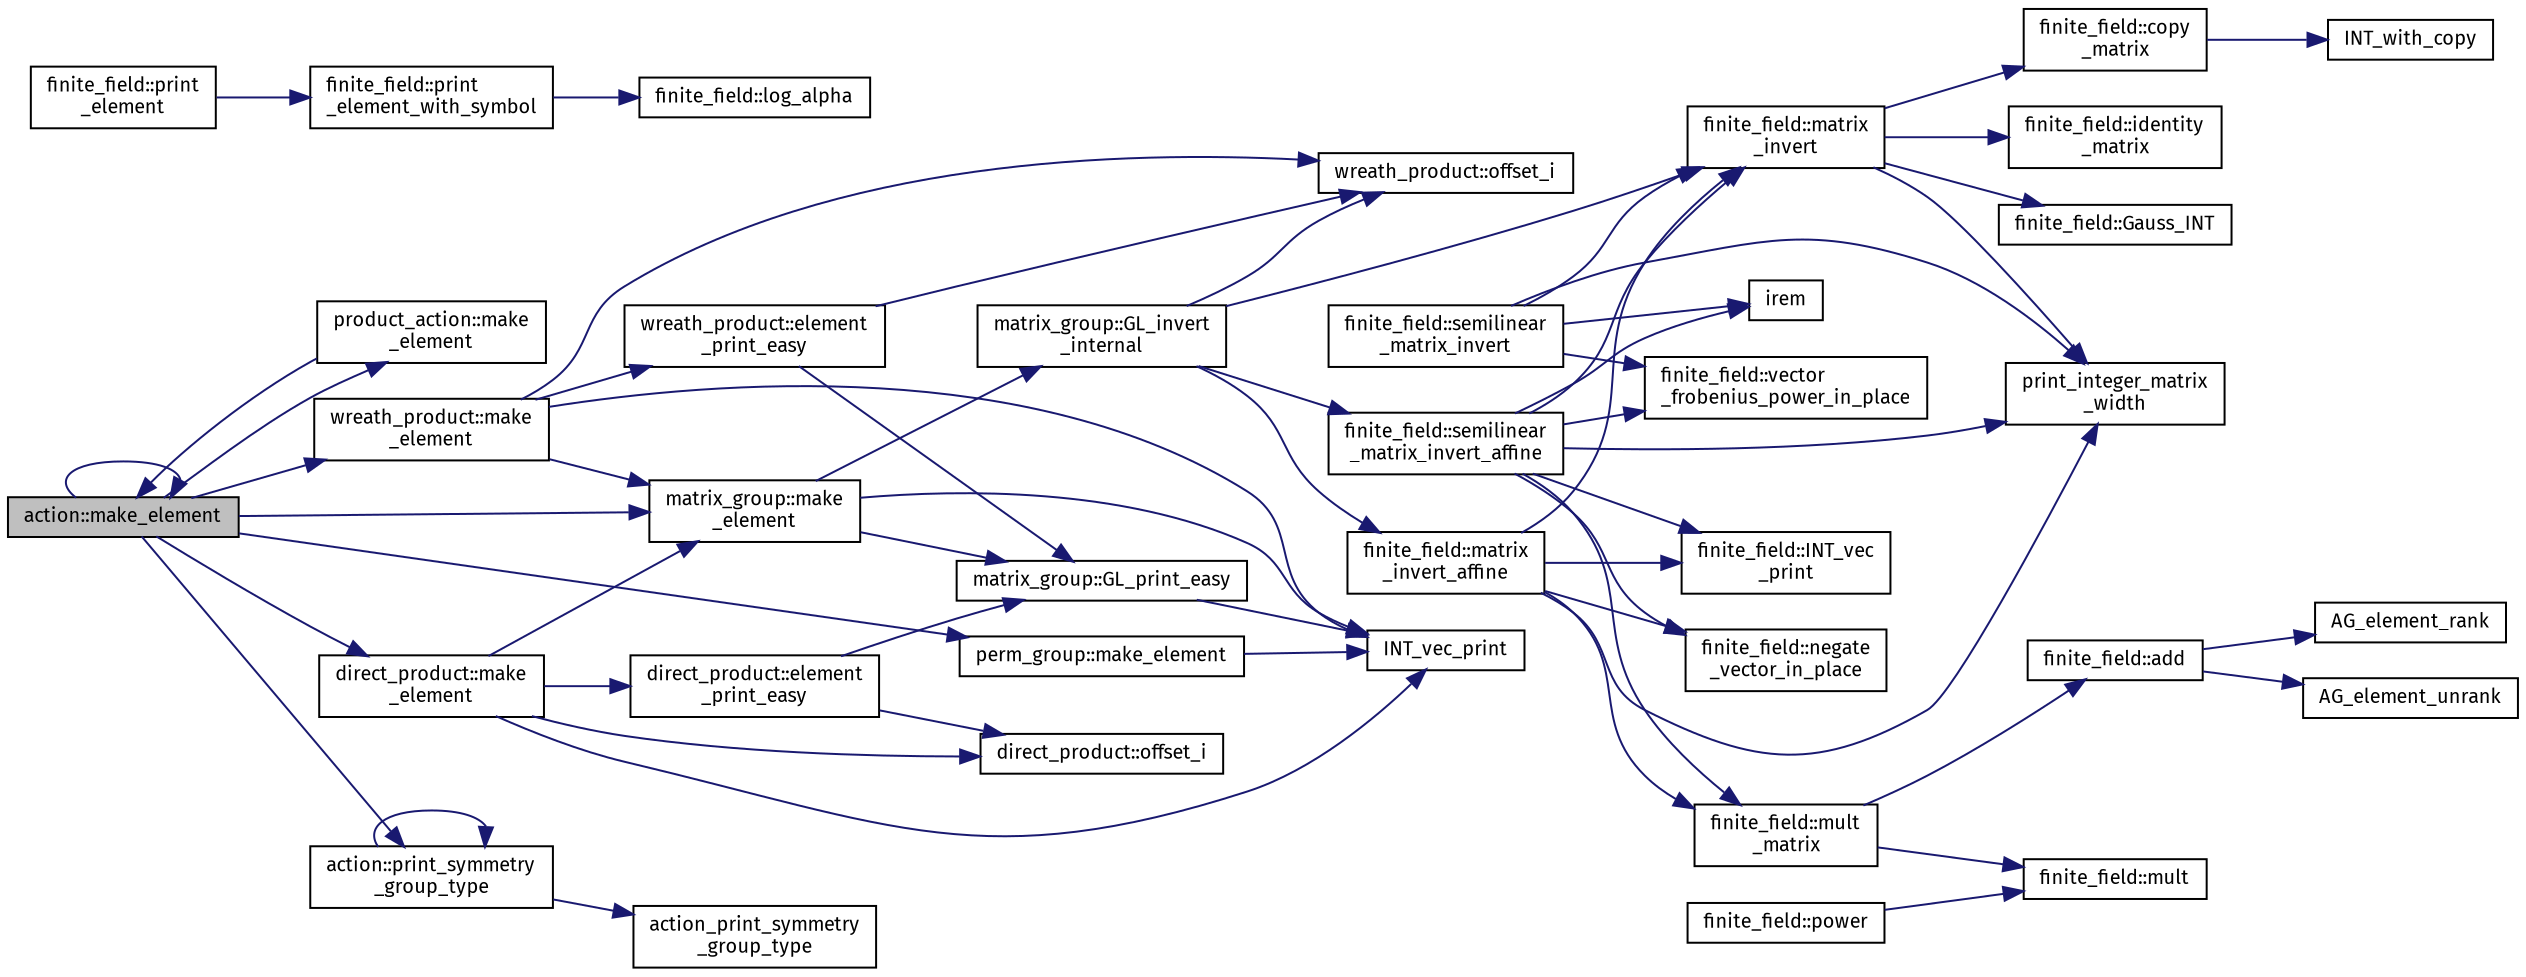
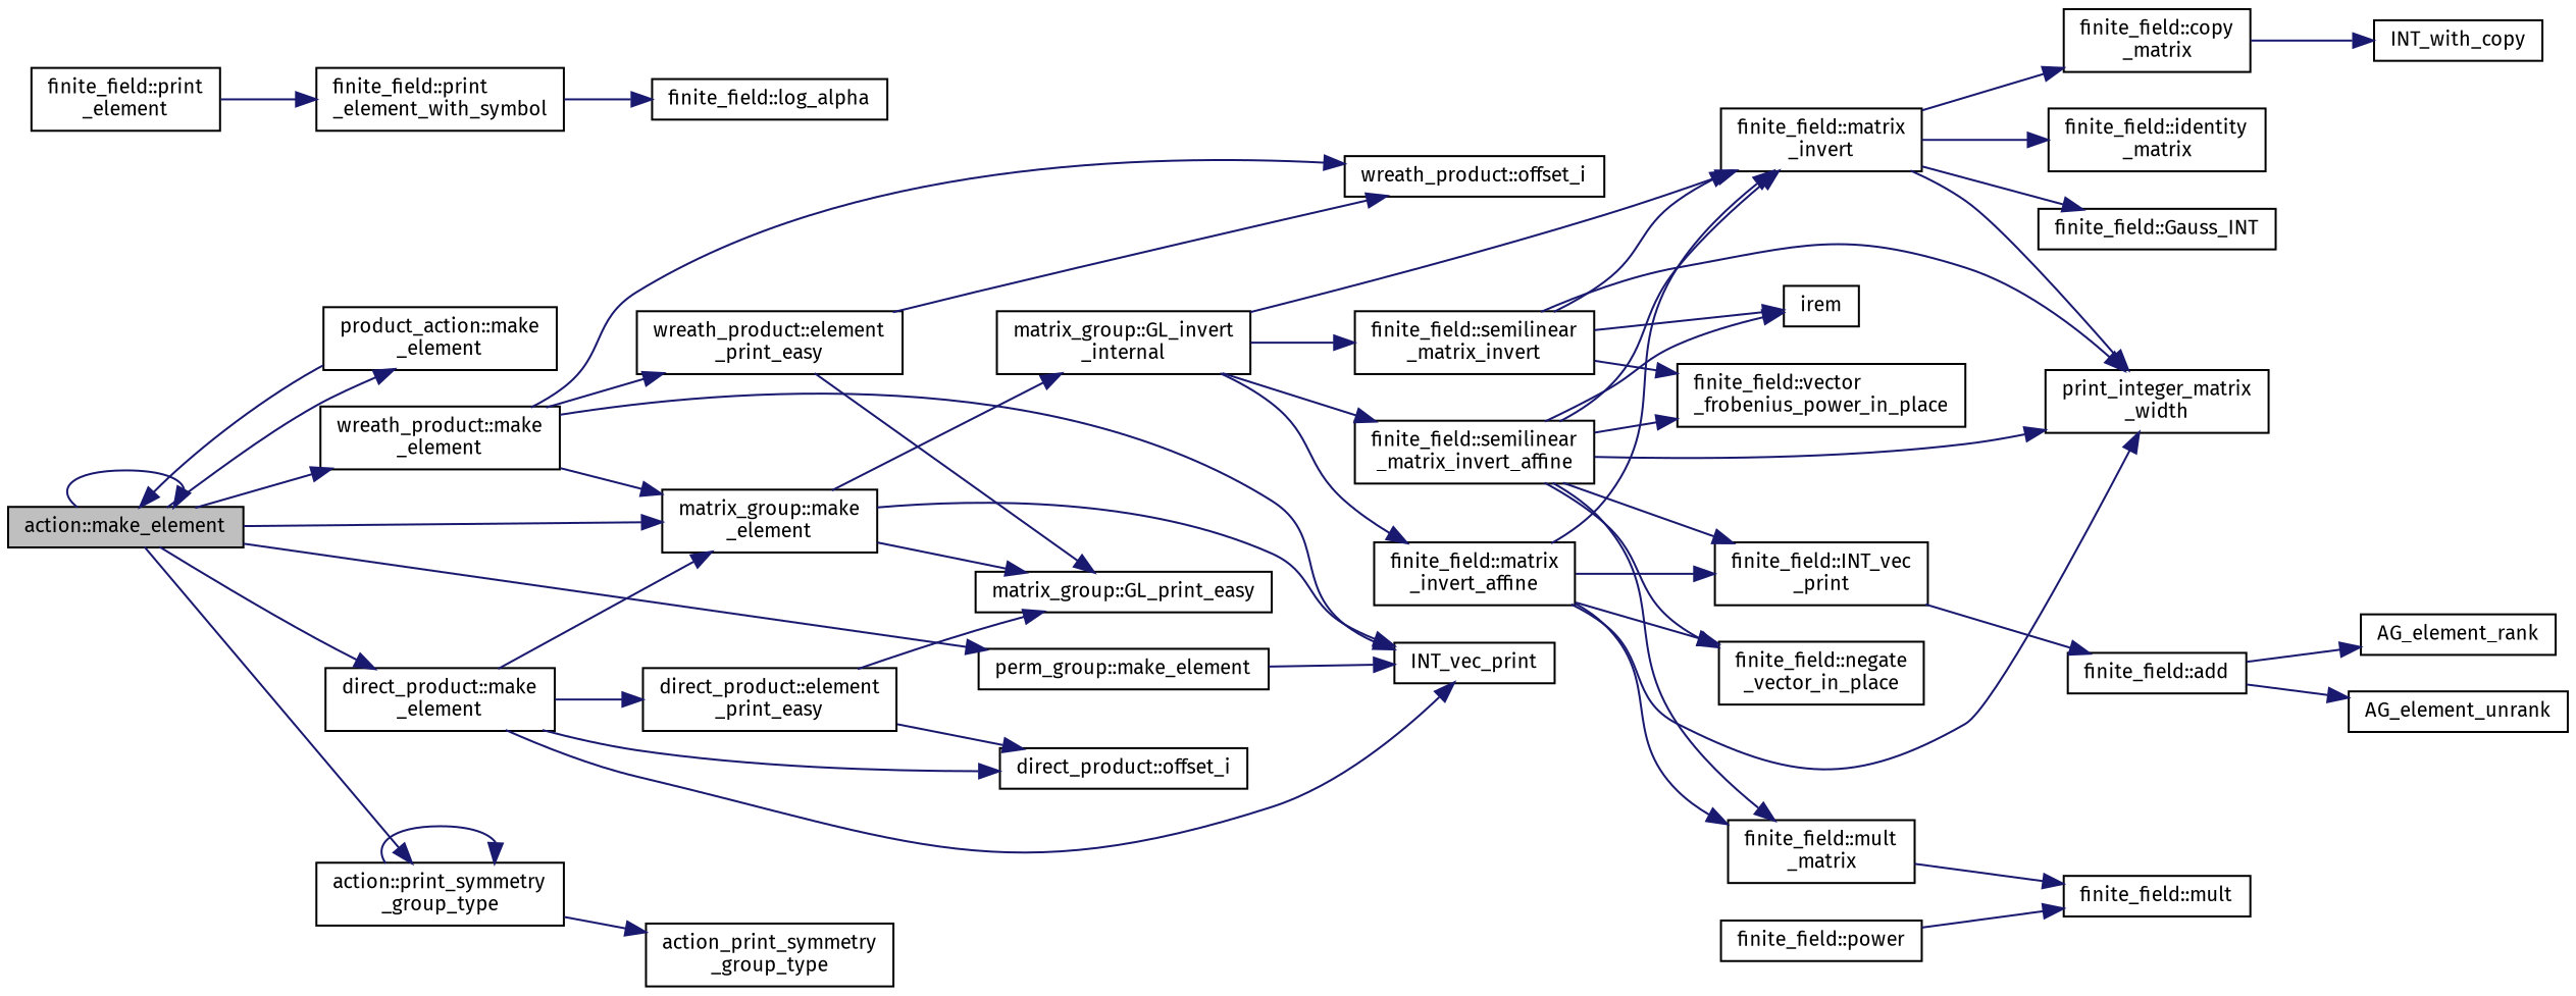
  digraph {
    fontname="Fira Sans"
    rankdir=LR
    node [color=black fillcolor=white fontname="Fira Sans" fontsize=10 shape=record style=filled]
    edge [color=midnightblue fontname="Fira Sans" fontsize=10 labelfontname=Helvetica labelfontsize=10 style=solid]
    n1 [fillcolor=grey75 fontcolor=black height=0.2 label="action::make_element" width=0.4]
    n2 [height=0.2 label="product_action::make\l_element" width=0.4]
    n3 [height=0.2 label="matrix_group::make\l_element" width=0.4]
    n4 [height=0.2 label="wreath_product::make\l_element" width=0.4]
    n5 [height=0.2 label="direct_product::make\l_element" width=0.4]
    n6 [height=0.2 label="perm_group::make_element" width=0.4]
    n7 [height=0.2 label="action::print_symmetry\l_group_type" width=0.4]
    n8 [height=0.2 label=INT_vec_print width=0.4]
    n9 [height=0.2 label="matrix_group::GL_invert\l_internal" width=0.4]
    n10 [height=0.2 label="matrix_group::GL_print_easy" width=0.4]
    n11 [height=0.2 label="wreath_product::offset_i" width=0.4]
    n12 [height=0.2 label="wreath_product::element\l_print_easy" width=0.4]
    n13 [height=0.2 label="direct_product::offset_i" width=0.4]
    n14 [height=0.2 label="direct_product::element\l_print_easy" width=0.4]
    n15 [height=0.2 label="action_print_symmetry\l_group_type" width=0.4]
    n16 [height=0.2 label="finite_field::power" width=0.4]
    n17 [height=0.2 label="finite_field::mult" width=0.4]
    n18 [height=0.2 label="finite_field::semilinear\l_matrix_invert" width=0.4]
    n19 [height=0.2 label="finite_field::matrix\l_invert" width=0.4]
    n20 [height=0.2 label="finite_field::semilinear\l_matrix_invert_affine" width=0.4]
    n21 [height=0.2 label="finite_field::matrix\l_invert_affine" width=0.4]
    n22 [height=0.2 label="print_integer_matrix\l_width" width=0.4]
    n23 [height=0.2 label="finite_field::vector\l_frobenius_power_in_place" width=0.4]
    n24 [height=0.2 label=irem width=0.4]
    n25 [height=0.2 label="finite_field::copy\l_matrix" width=0.4]
    n26 [height=0.2 label="finite_field::identity\l_matrix" width=0.4]
    n27 [height=0.2 label="finite_field::Gauss_INT" width=0.4]
    n28 [height=0.2 label="finite_field::INT_vec\l_print" width=0.4]
    n29 [height=0.2 label="finite_field::mult\l_matrix" width=0.4]
    n30 [height=0.2 label="finite_field::negate\l_vector_in_place" width=0.4]
    n31 [height=0.2 label=INT_with_copy width=0.4]
    n32 [height=0.2 label="finite_field::add" width=0.4]
    n33 [height=0.2 label="finite_field::print\l_element" width=0.4]
    n34 [height=0.2 label="finite_field::print\l_element_with_symbol" width=0.4]
    n35 [height=0.2 label="finite_field::log_alpha" width=0.4]
    n36 [height=0.2 label=AG_element_unrank width=0.4]
    n37 [height=0.2 label=AG_element_rank width=0.4]
    n1 -> n1
    n1 -> n2
    n1 -> n3
    n1 -> n4
    n1 -> n5
    n1 -> n6
    n1 -> n7
    n2 -> n1
    n3 -> n8
    n3 -> n9
    n3 -> n10
    n4 -> n3
    n4 -> n8
    n4 -> n11
    n4 -> n12
    n5 -> n3
    n5 -> n8
    n5 -> n13
    n5 -> n14
    n6 -> n8
    n7 -> n7
    n7 -> n15
-   n9 -> n11
+   n9 -> n18
    n9 -> n19
    n9 -> n20
    n9 -> n21
-   n10 -> n8
    n12 -> n10
    n12 -> n11
    n14 -> n10
    n14 -> n13
    n16 -> n17
    n18 -> n19
    n18 -> n22
    n18 -> n23
    n18 -> n24
    n19 -> n22
    n19 -> n25
    n19 -> n26
    n19 -> n27
    n20 -> n19
    n20 -> n22
    n20 -> n23
    n20 -> n24
    n20 -> n28
    n20 -> n29
    n20 -> n30
    n21 -> n19
    n21 -> n22
    n21 -> n28
    n21 -> n29
    n21 -> n30
    n25 -> n31
    n29 -> n17
-   n29 -> n32
+   n28 -> n32
    n32 -> n36
    n32 -> n37
    n33 -> n34
    n34 -> n35
  }
